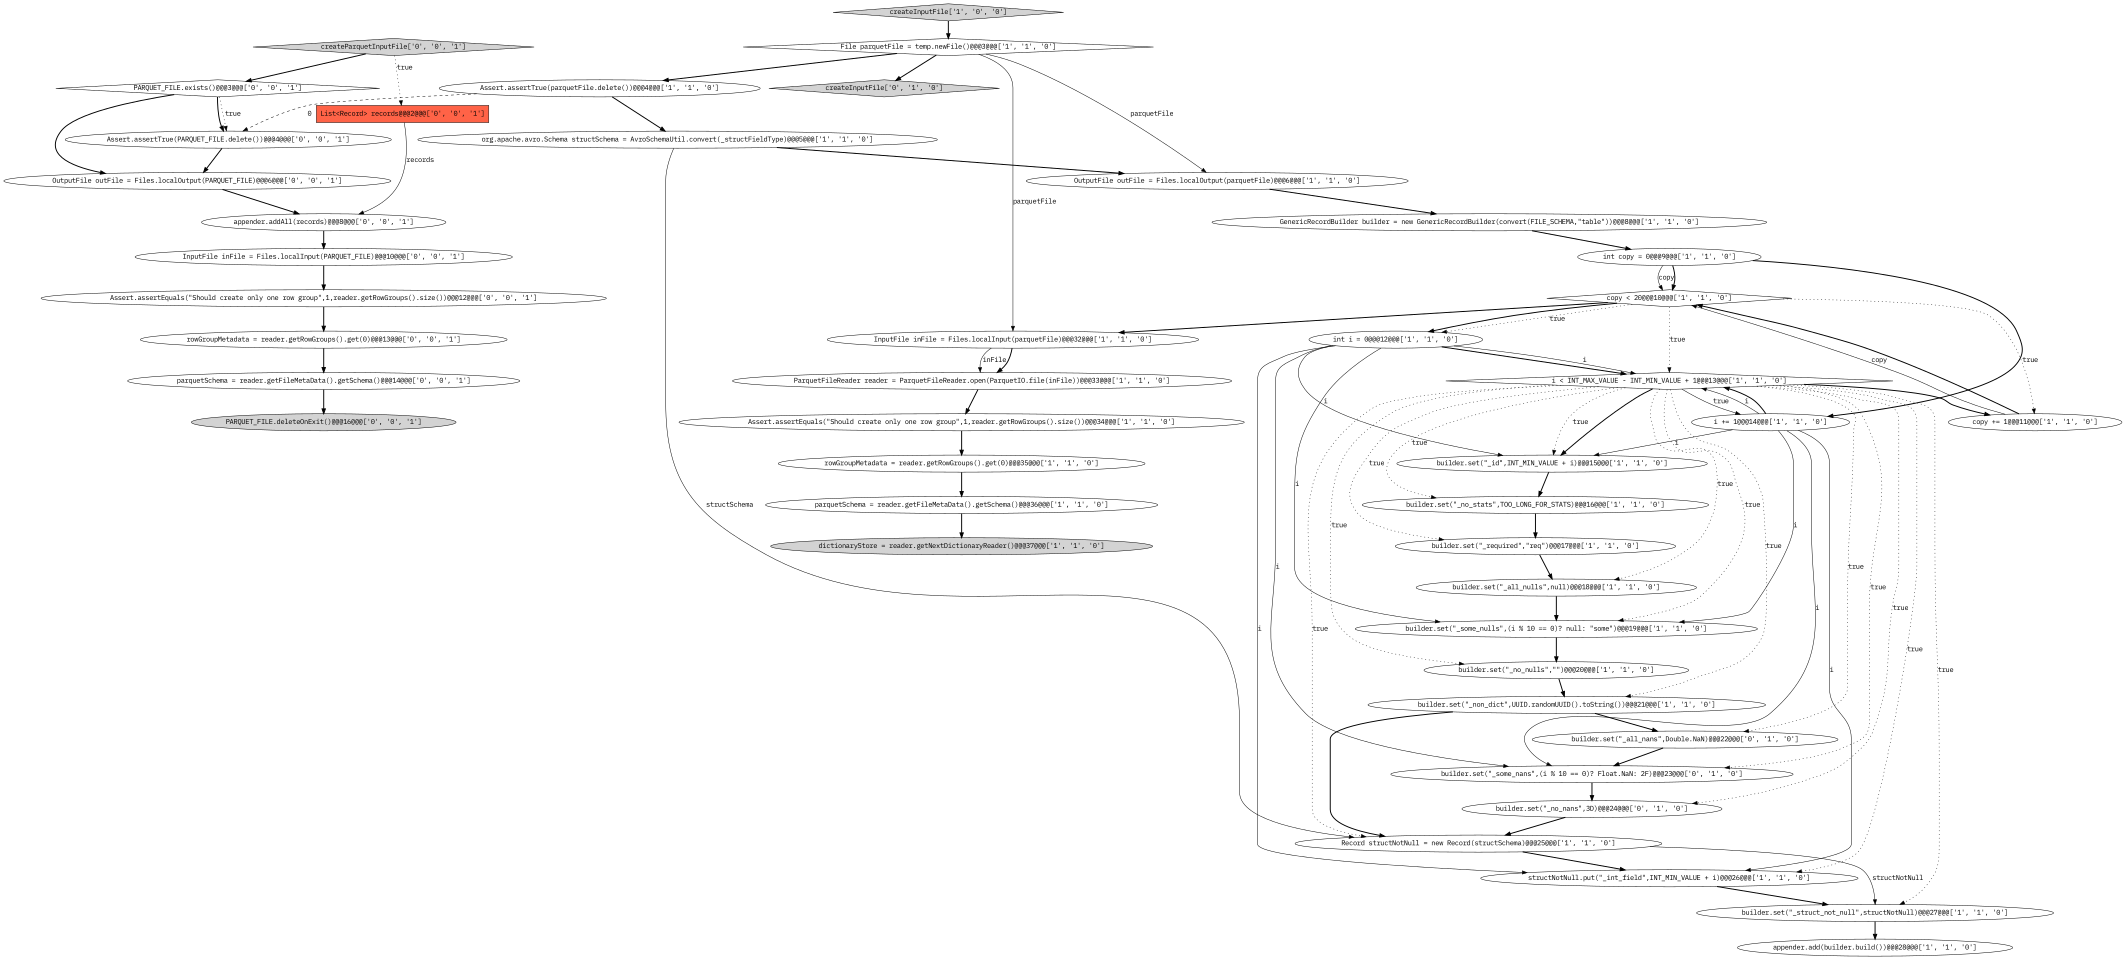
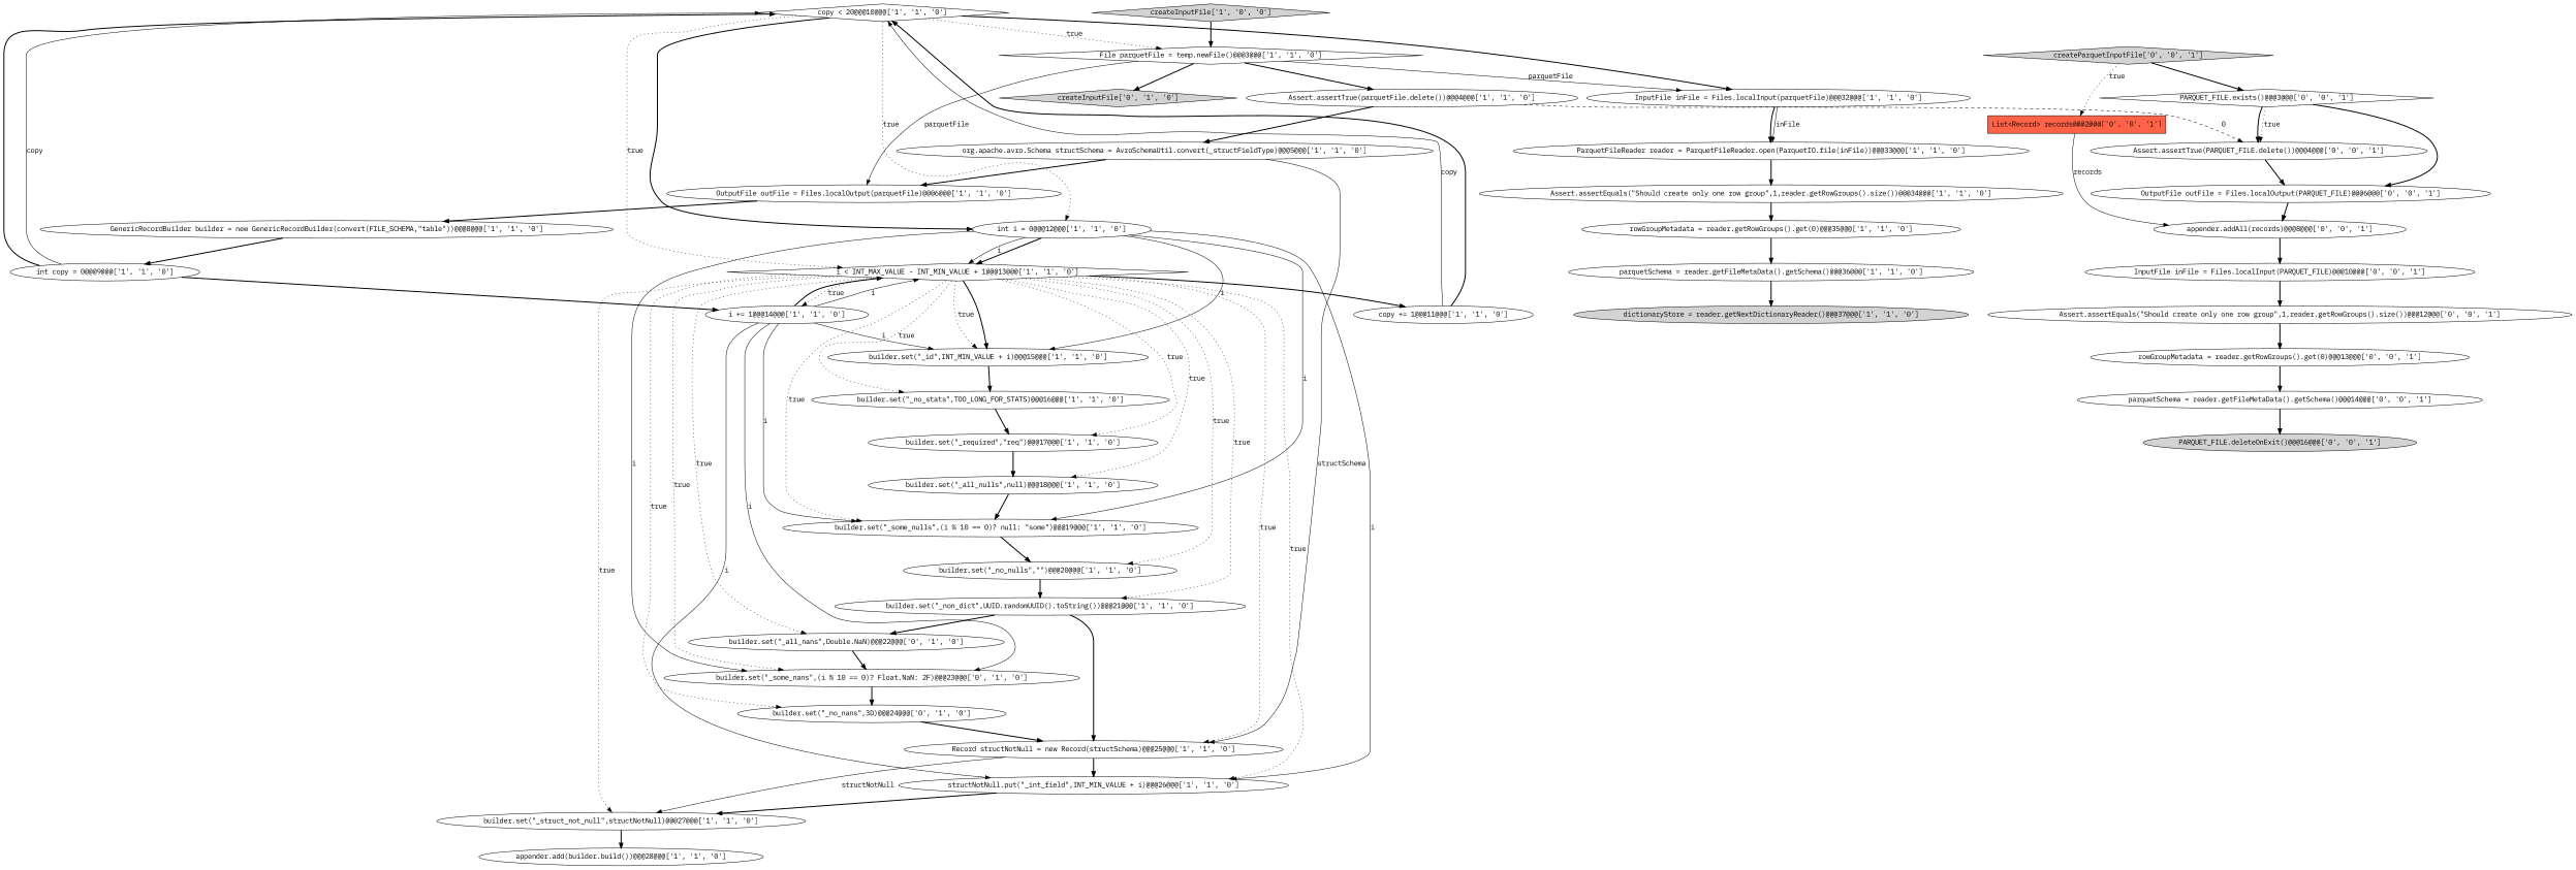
  digraph {
    fontname="IBM Plex Mono"
    node [fillcolor=white fontname="IBM Plex Mono" shape=ellipse style=filled]
    edge [fontname="IBM Plex Mono" style=bold]
    n1 [fillcolor=lightgray label="dictionaryStore = reader.getNextDictionaryReader()@@@37@@@['1', '1', '0']"]
    n2 [label="InputFile inFile = Files.localInput(parquetFile)@@@32@@@['1', '1', '0']"]
    n3 [label="ParquetFileReader reader = ParquetFileReader.open(ParquetIO.file(inFile))@@@33@@@['1', '1', '0']"]
    n4 [label="Assert.assertEquals(\"Should create only one row group\",1,reader.getRowGroups().size())@@@34@@@['1', '1', '0']"]
    n5 [label="parquetSchema = reader.getFileMetaData().getSchema()@@@14@@@['0', '0', '1']"]
    n6 [fillcolor=lightgray label="PARQUET_FILE.deleteOnExit()@@@16@@@['0', '0', '1']"]
    n7 [label="builder.set(\"_non_dict\",UUID.randomUUID().toString())@@@21@@@['1', '1', '0']"]
    n8 [label="builder.set(\"_all_nans\",Double.NaN)@@@22@@@['0', '1', '0']"]
    n9 [label="Record structNotNull = new Record(structSchema)@@@25@@@['1', '1', '0']"]
    n10 [label="builder.set(\"_some_nans\",(i % 10 == 0)? Float.NaN: 2F)@@@23@@@['0', '1', '0']"]
    n11 [label="builder.set(\"_struct_not_null\",structNotNull)@@@27@@@['1', '1', '0']"]
    n12 [label="structNotNull.put(\"_int_field\",INT_MIN_VALUE + i)@@@26@@@['1', '1', '0']"]
    n13 [label="rowGroupMetadata = reader.getRowGroups().get(0)@@@35@@@['1', '1', '0']"]
    n14 [label="parquetSchema = reader.getFileMetaData().getSchema()@@@36@@@['1', '1', '0']"]
    n15 [label="appender.add(builder.build())@@@28@@@['1', '1', '0']"]
    n16 [label="GenericRecordBuilder builder = new GenericRecordBuilder(convert(FILE_SCHEMA,\"table\"))@@@8@@@['1', '1', '0']"]
    n17 [label="int copy = 0@@@9@@@['1', '1', '0']"]
    n18 [label="copy < 20@@@10@@@['1', '1', '0']" shape=diamond]
    n19 [label="i += 1@@@14@@@['1', '1', '0']"]
    n20 [label="builder.set(\"_no_nans\",3D)@@@24@@@['0', '1', '0']"]
    n21 [label="builder.set(\"_required\",\"req\")@@@17@@@['1', '1', '0']"]
    n22 [label="builder.set(\"_all_nulls\",null)@@@18@@@['1', '1', '0']"]
    n23 [label="builder.set(\"_some_nulls\",(i % 10 == 0)? null: \"some\")@@@19@@@['1', '1', '0']"]
    n24 [label="copy += 1@@@11@@@['1', '1', '0']"]
    n25 [label="i < INT_MAX_VALUE - INT_MIN_VALUE + 1@@@13@@@['1', '1', '0']" shape=diamond]
    n26 [label="int i = 0@@@12@@@['1', '1', '0']"]
    n27 [label="builder.set(\"_id\",INT_MIN_VALUE + i)@@@15@@@['1', '1', '0']"]
    n28 [label="org.apache.avro.Schema structSchema = AvroSchemaUtil.convert(_structFieldType)@@@5@@@['1', '1', '0']"]
    n29 [label="OutputFile outFile = Files.localOutput(parquetFile)@@@6@@@['1', '1', '0']"]
    n30 [label="builder.set(\"_no_stats\",TOO_LONG_FOR_STATS)@@@16@@@['1', '1', '0']"]
    n31 [label="builder.set(\"_no_nulls\",\"\")@@@20@@@['1', '1', '0']"]
    n32 [label="Assert.assertEquals(\"Should create only one row group\",1,reader.getRowGroups().size())@@@12@@@['0', '0', '1']"]
    n33 [label="rowGroupMetadata = reader.getRowGroups().get(0)@@@13@@@['0', '0', '1']"]
    n34 [fillcolor=lightgray label="createInputFile['1', '0', '0']" shape=diamond]
    n35 [label="File parquetFile = temp.newFile()@@@3@@@['1', '1', '0']" shape=diamond]
    n36 [label="Assert.assertTrue(parquetFile.delete())@@@4@@@['1', '1', '0']"]
    n37 [fillcolor=lightgray label="createInputFile['0', '1', '0']" shape=diamond]
    n38 [fillcolor=tomato label="List<Record> records@@@2@@@['0', '0', '1']" shape=box]
    n39 [label="appender.addAll(records)@@@8@@@['0', '0', '1']"]
    n40 [label="InputFile inFile = Files.localInput(PARQUET_FILE)@@@10@@@['0', '0', '1']"]
    n41 [label="Assert.assertTrue(PARQUET_FILE.delete())@@@4@@@['0', '0', '1']"]
    n42 [label="OutputFile outFile = Files.localOutput(PARQUET_FILE)@@@6@@@['0', '0', '1']"]
    n43 [label="PARQUET_FILE.exists()@@@3@@@['0', '0', '1']" shape=diamond]
    n44 [fillcolor=lightgray label="createParquetInputFile['0', '0', '1']" shape=diamond]
    n2 -> n3 [label=inFile style=solid]
    n2 -> n3
    n3 -> n4
    n4 -> n13
    n5 -> n6
    n7 -> n8
    n7 -> n9
    n8 -> n10
    n9 -> n11 [label=structNotNull style=solid]
    n9 -> n12
    n10 -> n20
    n11 -> n15
    n12 -> n11
    n13 -> n14
    n14 -> n1
    n16 -> n17
    n17 -> n18 [label=copy style=solid]
    n17 -> n18
    n17 -> n19
    n18 -> n2
-   n18 -> n24 [label=true style=dotted]
+   n18 -> n35 [label=true style=dotted]
    n18 -> n25 [label=true style=dotted]
    n18 -> n26 [label=true style=dotted]
    n18 -> n26
    n19 -> n10 [label=i style=solid]
    n19 -> n12 [label=i style=solid]
    n19 -> n23 [label=i style=solid]
    n19 -> n25 [label=i style=solid]
    n19 -> n25
    n19 -> n27 [label=i style=solid]
    n20 -> n9
    n21 -> n22
    n22 -> n23
    n23 -> n31
    n24 -> n18 [label=copy style=solid]
    n24 -> n18
    n25 -> n7 [label=true style=dotted]
    n25 -> n8 [label=true style=dotted]
    n25 -> n9 [label=true style=dotted]
    n25 -> n10 [label=true style=dotted]
    n25 -> n11 [label=true style=dotted]
    n25 -> n12 [label=true style=dotted]
-   n25 -> n19 [label=true style=solid]
+   n25 -> n19 [label=true style=dotted]
    n25 -> n20 [label=true style=dotted]
    n25 -> n21 [label=true style=dotted]
    n25 -> n22 [label=true style=dotted]
    n25 -> n23 [label=true style=dotted]
    n25 -> n24
    n25 -> n27
    n25 -> n27 [label=true style=dotted]
    n25 -> n30 [label=true style=dotted]
    n25 -> n31 [label=true style=dotted]
    n26 -> n10 [label=i style=solid]
    n26 -> n12 [label=i style=solid]
    n26 -> n23 [label=i style=solid]
    n26 -> n25
    n26 -> n25 [label=i style=solid]
    n26 -> n27 [label=i style=solid]
    n27 -> n30
    n28 -> n9 [label=structSchema style=solid]
    n28 -> n29
    n29 -> n16
    n30 -> n21
    n31 -> n7
    n32 -> n33
    n33 -> n5
    n34 -> n35
    n35 -> n2 [label=parquetFile style=solid]
    n35 -> n29 [label=parquetFile style=solid]
    n35 -> n36
    n35 -> n37
    n36 -> n28
    n36 -> n41 [label=0 style=dashed]
    n38 -> n39 [label=records style=solid]
    n39 -> n40
    n40 -> n32
    n41 -> n42
    n42 -> n39
    n43 -> n41 [label=true style=dotted]
    n43 -> n41
    n43 -> n42
    n44 -> n38 [label=true style=dotted]
    n44 -> n43
  }
